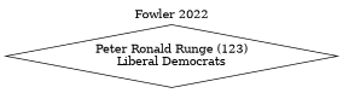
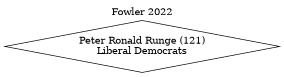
  digraph {
    label="Fowler 2022"
    labelloc=t
    mclimit=10
-   n1 [label="Peter Ronald Runge (123)\nLiberal Democrats" shape=diamond]
+   n1 [label="Peter Ronald Runge (121)\nLiberal Democrats" shape=diamond]
  }
